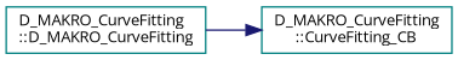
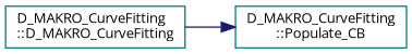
  digraph {
    rankdir=RL
    fontname="Open Sans"
    node [color=teal fillcolor=white fontname="Open Sans" fontsize=10 shape=record style=filled]
-   n1 [fontcolor=black height=0.2 label="D_MAKRO_CurveFitting\l::CurveFitting_CB" width=0.4]
+   n1 [fontcolor=black height=0.2 label="D_MAKRO_CurveFitting\l::Populate_CB" width=0.4]
    n2 [height=0.2 label="D_MAKRO_CurveFitting\l::D_MAKRO_CurveFitting" width=0.4]
    n1 -> n2 [color=midnightblue dir=back fontname="Open Sans" fontsize=10 labelfontname=Helvetica labelfontsize=10 style=solid]
  }
